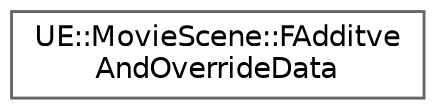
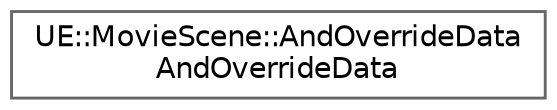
  digraph {
    rankdir=LR
-   n1 [color=grey40 fillcolor=white fontname=Helvetica fontsize=10 height=0.2 label="UE::MovieScene::FAdditve\lAndOverrideData" shape=box style=filled width=0.4]
+   n1 [color=grey40 fillcolor=white fontname=Helvetica fontsize=10 height=0.2 label="UE::MovieScene::AndOverrideData\lAndOverrideData" shape=box style=filled width=0.4]
  }
